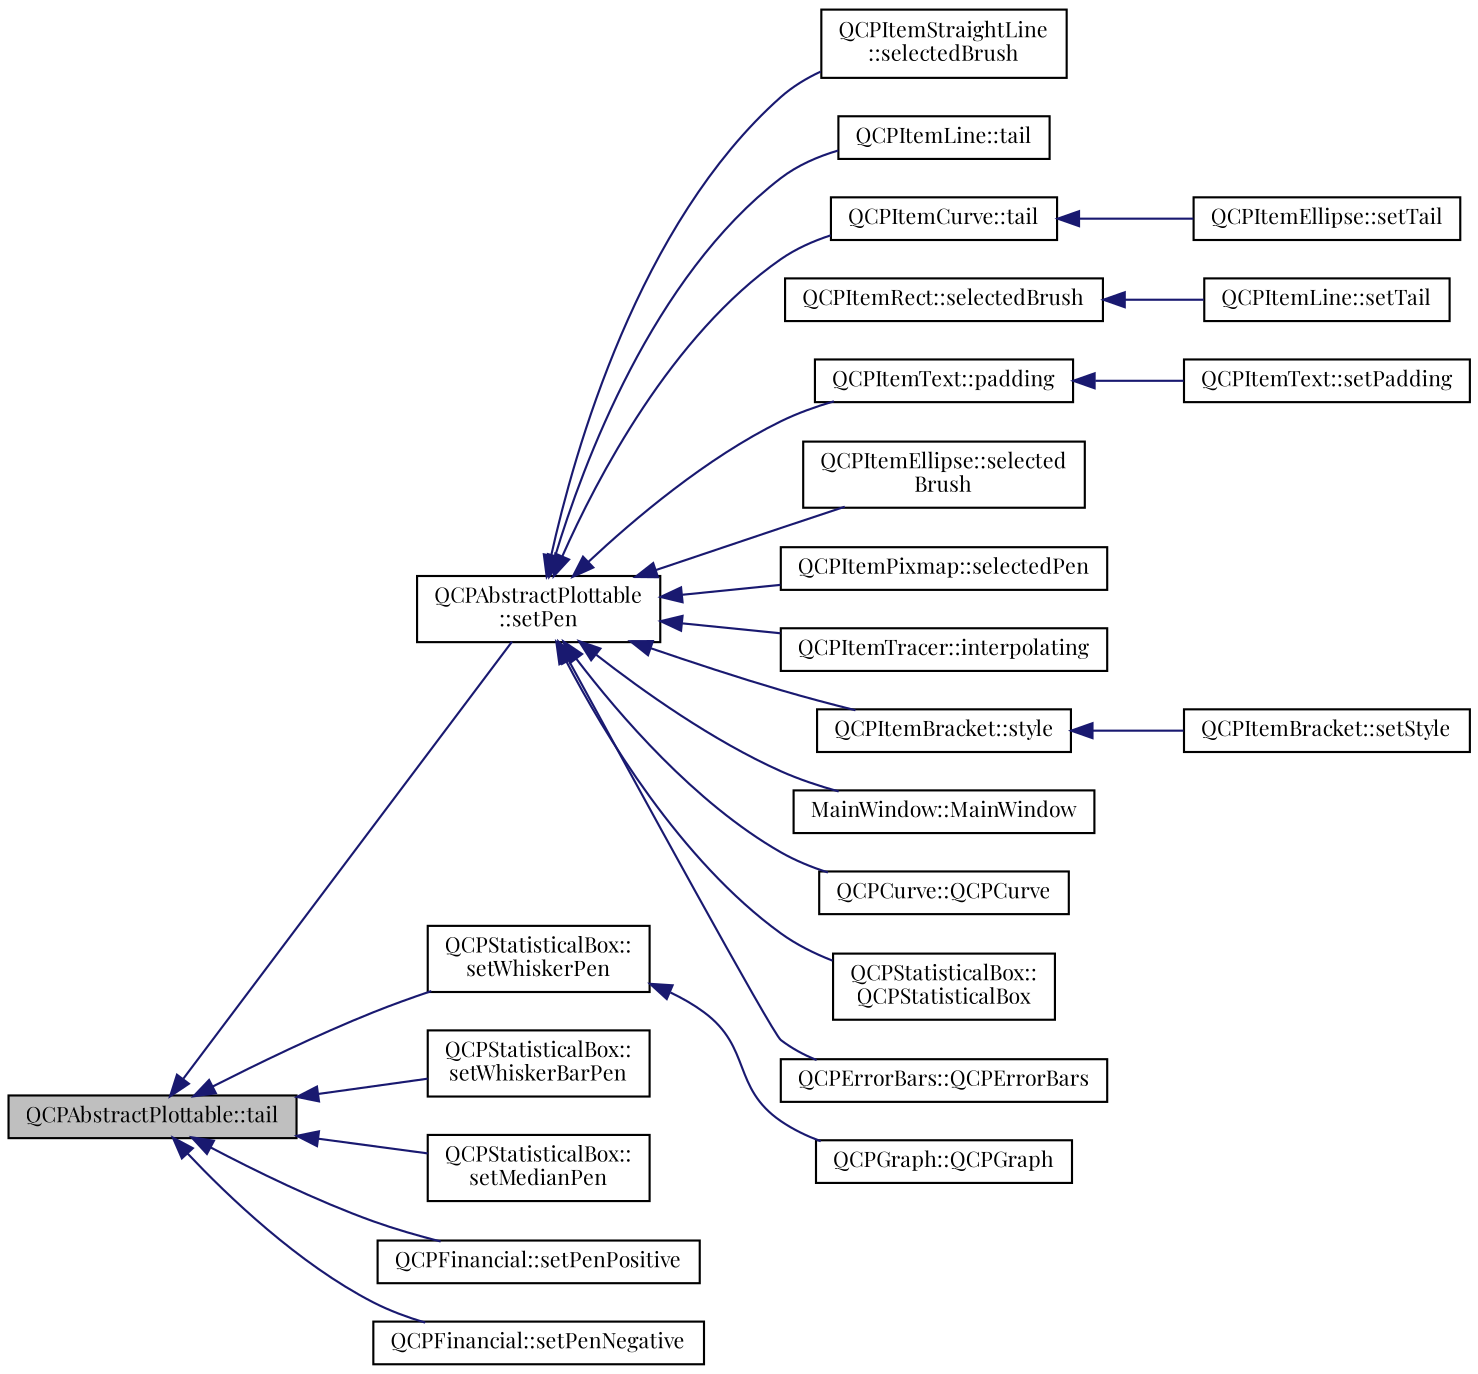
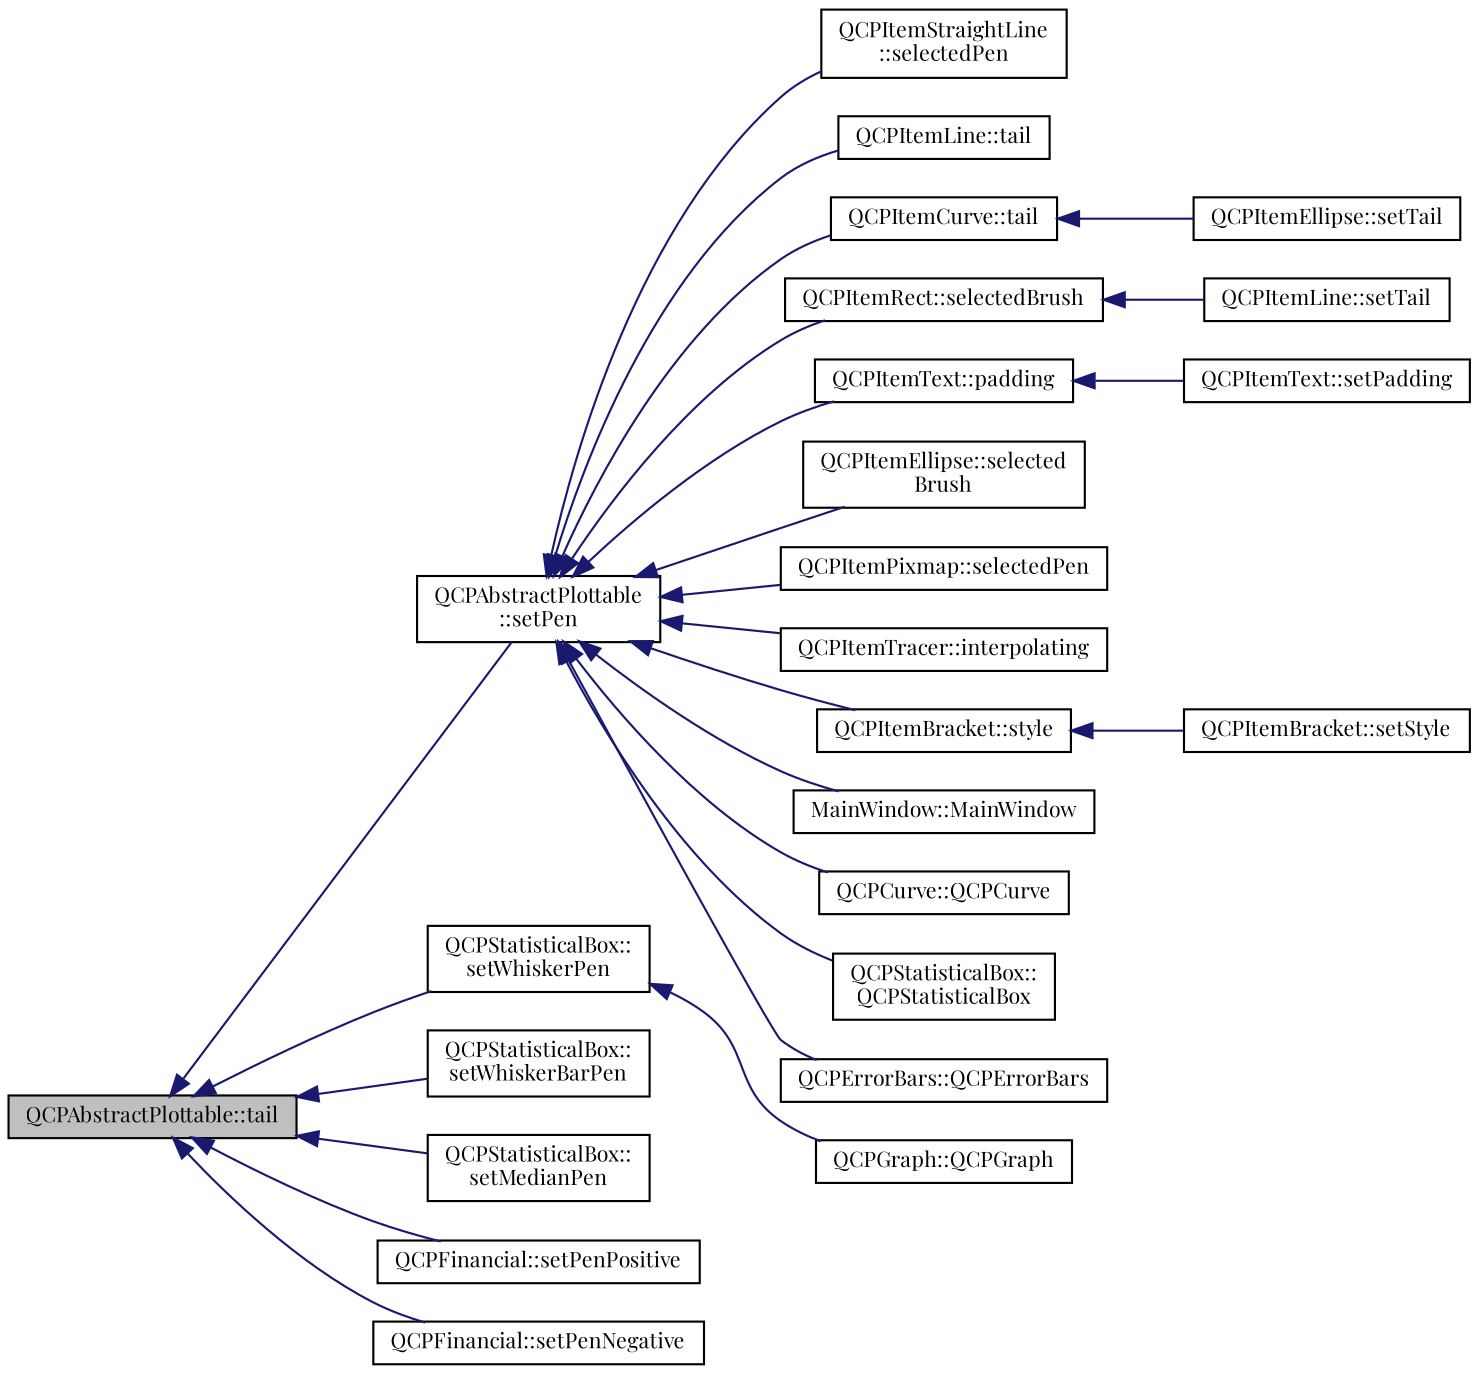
  digraph {
    fontname="Playfair Display"
    rankdir=LR
    node [color=black fillcolor=white fontname="Playfair Display" fontsize=10 shape=record style=filled]
    edge [color=midnightblue dir=back fontname="Playfair Display" fontsize=10 labelfontname=Helvetica labelfontsize=10 style=solid]
    n1 [fillcolor=grey75 fontcolor=black height=0.2 label="QCPAbstractPlottable::tail" width=0.4]
    n2 [height=0.2 label="QCPAbstractPlottable\l::setPen" width=0.4]
    n3 [height=0.2 label="QCPStatisticalBox::\lsetWhiskerPen" width=0.4]
    n4 [height=0.2 label="QCPStatisticalBox::\lsetWhiskerBarPen" width=0.4]
    n5 [height=0.2 label="QCPStatisticalBox::\lsetMedianPen" width=0.4]
    n6 [height=0.2 label="QCPFinancial::setPenPositive" width=0.4]
    n7 [height=0.2 label="QCPFinancial::setPenNegative" width=0.4]
-   n8 [height=0.2 label="QCPItemStraightLine\l::selectedBrush" width=0.4]
+   n8 [height=0.2 label="QCPItemStraightLine\l::selectedPen" width=0.4]
    n9 [height=0.2 label="QCPItemLine::tail" width=0.4]
    n10 [height=0.2 label="QCPItemCurve::tail" width=0.4]
    n11 [height=0.2 label="QCPItemRect::selectedBrush" width=0.4]
    n12 [height=0.2 label="QCPItemText::padding" width=0.4]
    n13 [height=0.2 label="QCPItemEllipse::selected\lBrush" width=0.4]
    n14 [height=0.2 label="QCPItemPixmap::selectedPen" width=0.4]
    n15 [height=0.2 label="QCPItemTracer::interpolating" width=0.4]
    n16 [height=0.2 label="QCPItemBracket::style" width=0.4]
    n17 [height=0.2 label="MainWindow::MainWindow" width=0.4]
    n18 [height=0.2 label="QCPCurve::QCPCurve" width=0.4]
    n19 [height=0.2 label="QCPStatisticalBox::\lQCPStatisticalBox" width=0.4]
    n20 [height=0.2 label="QCPErrorBars::QCPErrorBars" width=0.4]
    n21 [height=0.2 label="QCPGraph::QCPGraph" width=0.4]
    n22 [height=0.2 label="QCPItemEllipse::setTail" width=0.4]
    n23 [height=0.2 label="QCPItemLine::setTail" width=0.4]
    n24 [height=0.2 label="QCPItemText::setPadding" width=0.4]
    n25 [height=0.2 label="QCPItemBracket::setStyle" width=0.4]
    n1 -> n2
    n1 -> n3
    n1 -> n4
    n1 -> n5
    n1 -> n6
    n1 -> n7
    n2 -> n8
    n2 -> n9
    n2 -> n10
+   n2 -> n11
    n2 -> n12
    n2 -> n13
    n2 -> n14
    n2 -> n15
    n2 -> n16
    n2 -> n17
    n2 -> n18
    n2 -> n19
    n2 -> n20
    n3 -> n21
    n10 -> n22
    n11 -> n23
    n12 -> n24
    n16 -> n25
  }
